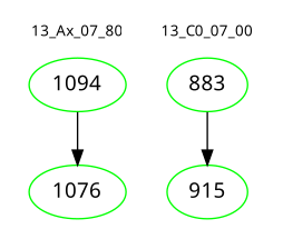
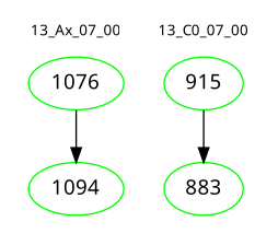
  digraph {
    fontname="Noto Sans"
    node [color=green fontname="Noto Sans"]
    edge [color=black fontname="Noto Sans"]
    n1 [label=1094]
    n2 [label=1076]
    n3 [label=883]
    n4 [label=915]
    subgraph cluster_1 {
      color=white
      fontsize=10
-     label="13_Ax_07_80"
+     label="13_Ax_07_00"
      n1
      n2
    }
    subgraph cluster_2 {
      color=white
      fontsize=10
      label="13_C0_07_00"
      n3
      n4
    }
-   n1 -> n2
-   n3 -> n4
+   n2 -> n1
+   n4 -> n3
  }
